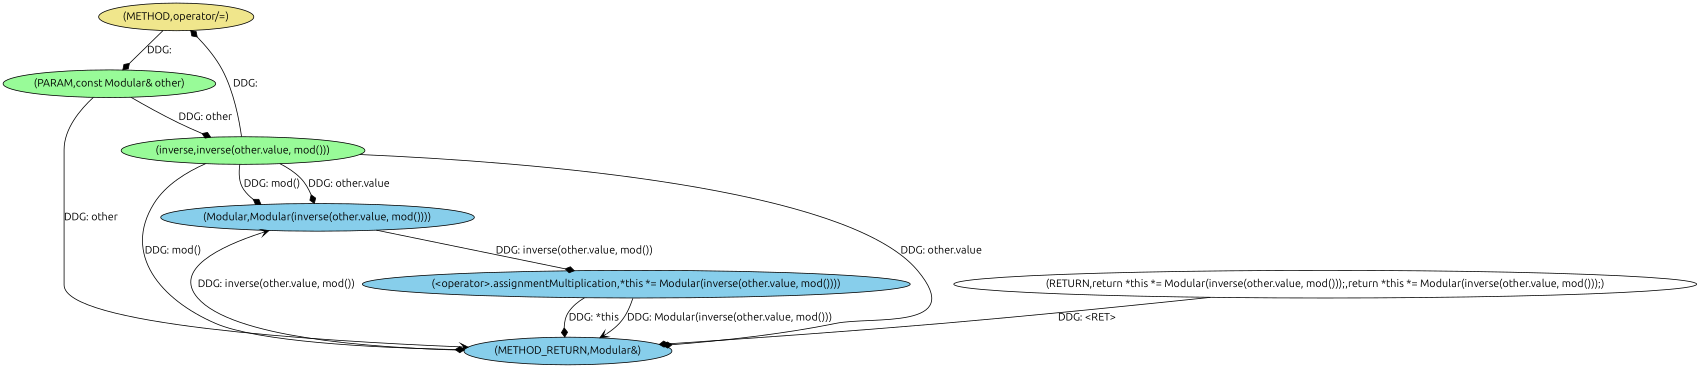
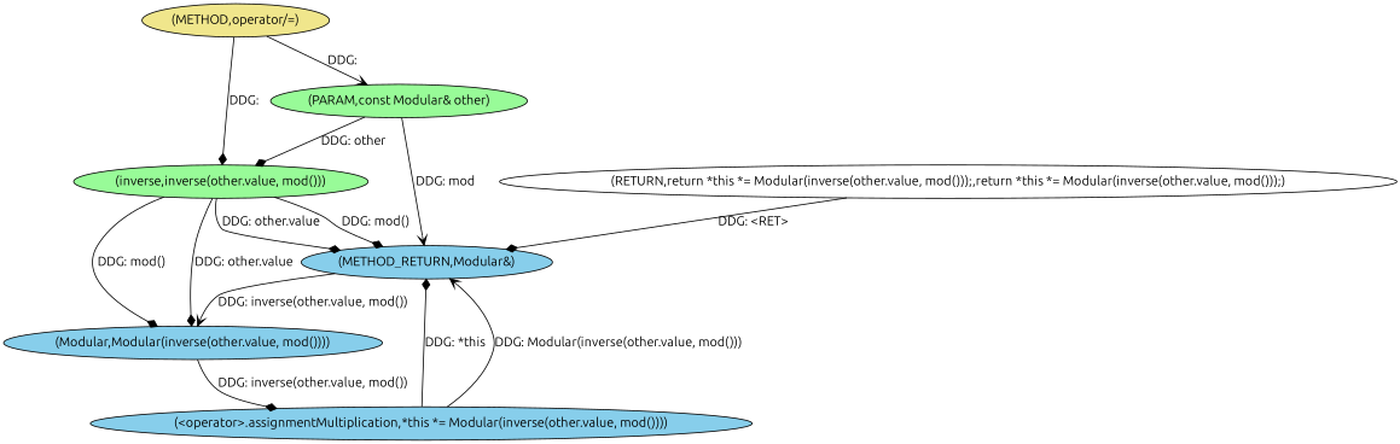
  digraph {
    fontname=Ubuntu
    node [fillcolor=skyblue fontname=Ubuntu style=filled]
    edge [arrowhead=diamond fontname=Ubuntu]
    n1 [fillcolor=khaki label="(METHOD,operator/=)"]
    n2 [fillcolor=palegreen label="(PARAM,const Modular& other)"]
    n3 [fillcolor=palegreen label="(inverse,inverse(other.value, mod()))"]
    n4 [label="(METHOD_RETURN,Modular&)"]
    n5 [label="(Modular,Modular(inverse(other.value, mod())))"]
    n6 [fillcolor=white label="(RETURN,return *this *= Modular(inverse(other.value, mod()));,return *this *= Modular(inverse(other.value, mod()));)"]
    n7 [label="(<operator>.assignmentMultiplication,*this *= Modular(inverse(other.value, mod())))"]
-   n1 -> n2 [label="DDG: "]
-   n3 -> n1 [label="DDG: "]
+   n1 -> n2 [arrowhead=vee label="DDG: "]
+   n1 -> n3 [label="DDG: "]
    n2 -> n3 [label="DDG: other"]
-   n2 -> n4 [arrowhead=vee label="DDG: other"]
+   n2 -> n4 [arrowhead=vee label="DDG: mod"]
    n3 -> n4 [label="DDG: other.value"]
    n3 -> n4 [label="DDG: mod()"]
    n3 -> n5 [label="DDG: mod()"]
    n3 -> n5 [label="DDG: other.value"]
    n4 -> n5 [arrowhead=vee label="DDG: inverse(other.value, mod())"]
    n5 -> n7 [label="DDG: inverse(other.value, mod())"]
    n6 -> n4 [label="DDG: <RET>"]
    n7 -> n4 [label="DDG: *this"]
    n7 -> n4 [arrowhead=vee label="DDG: Modular(inverse(other.value, mod()))"]
  }
